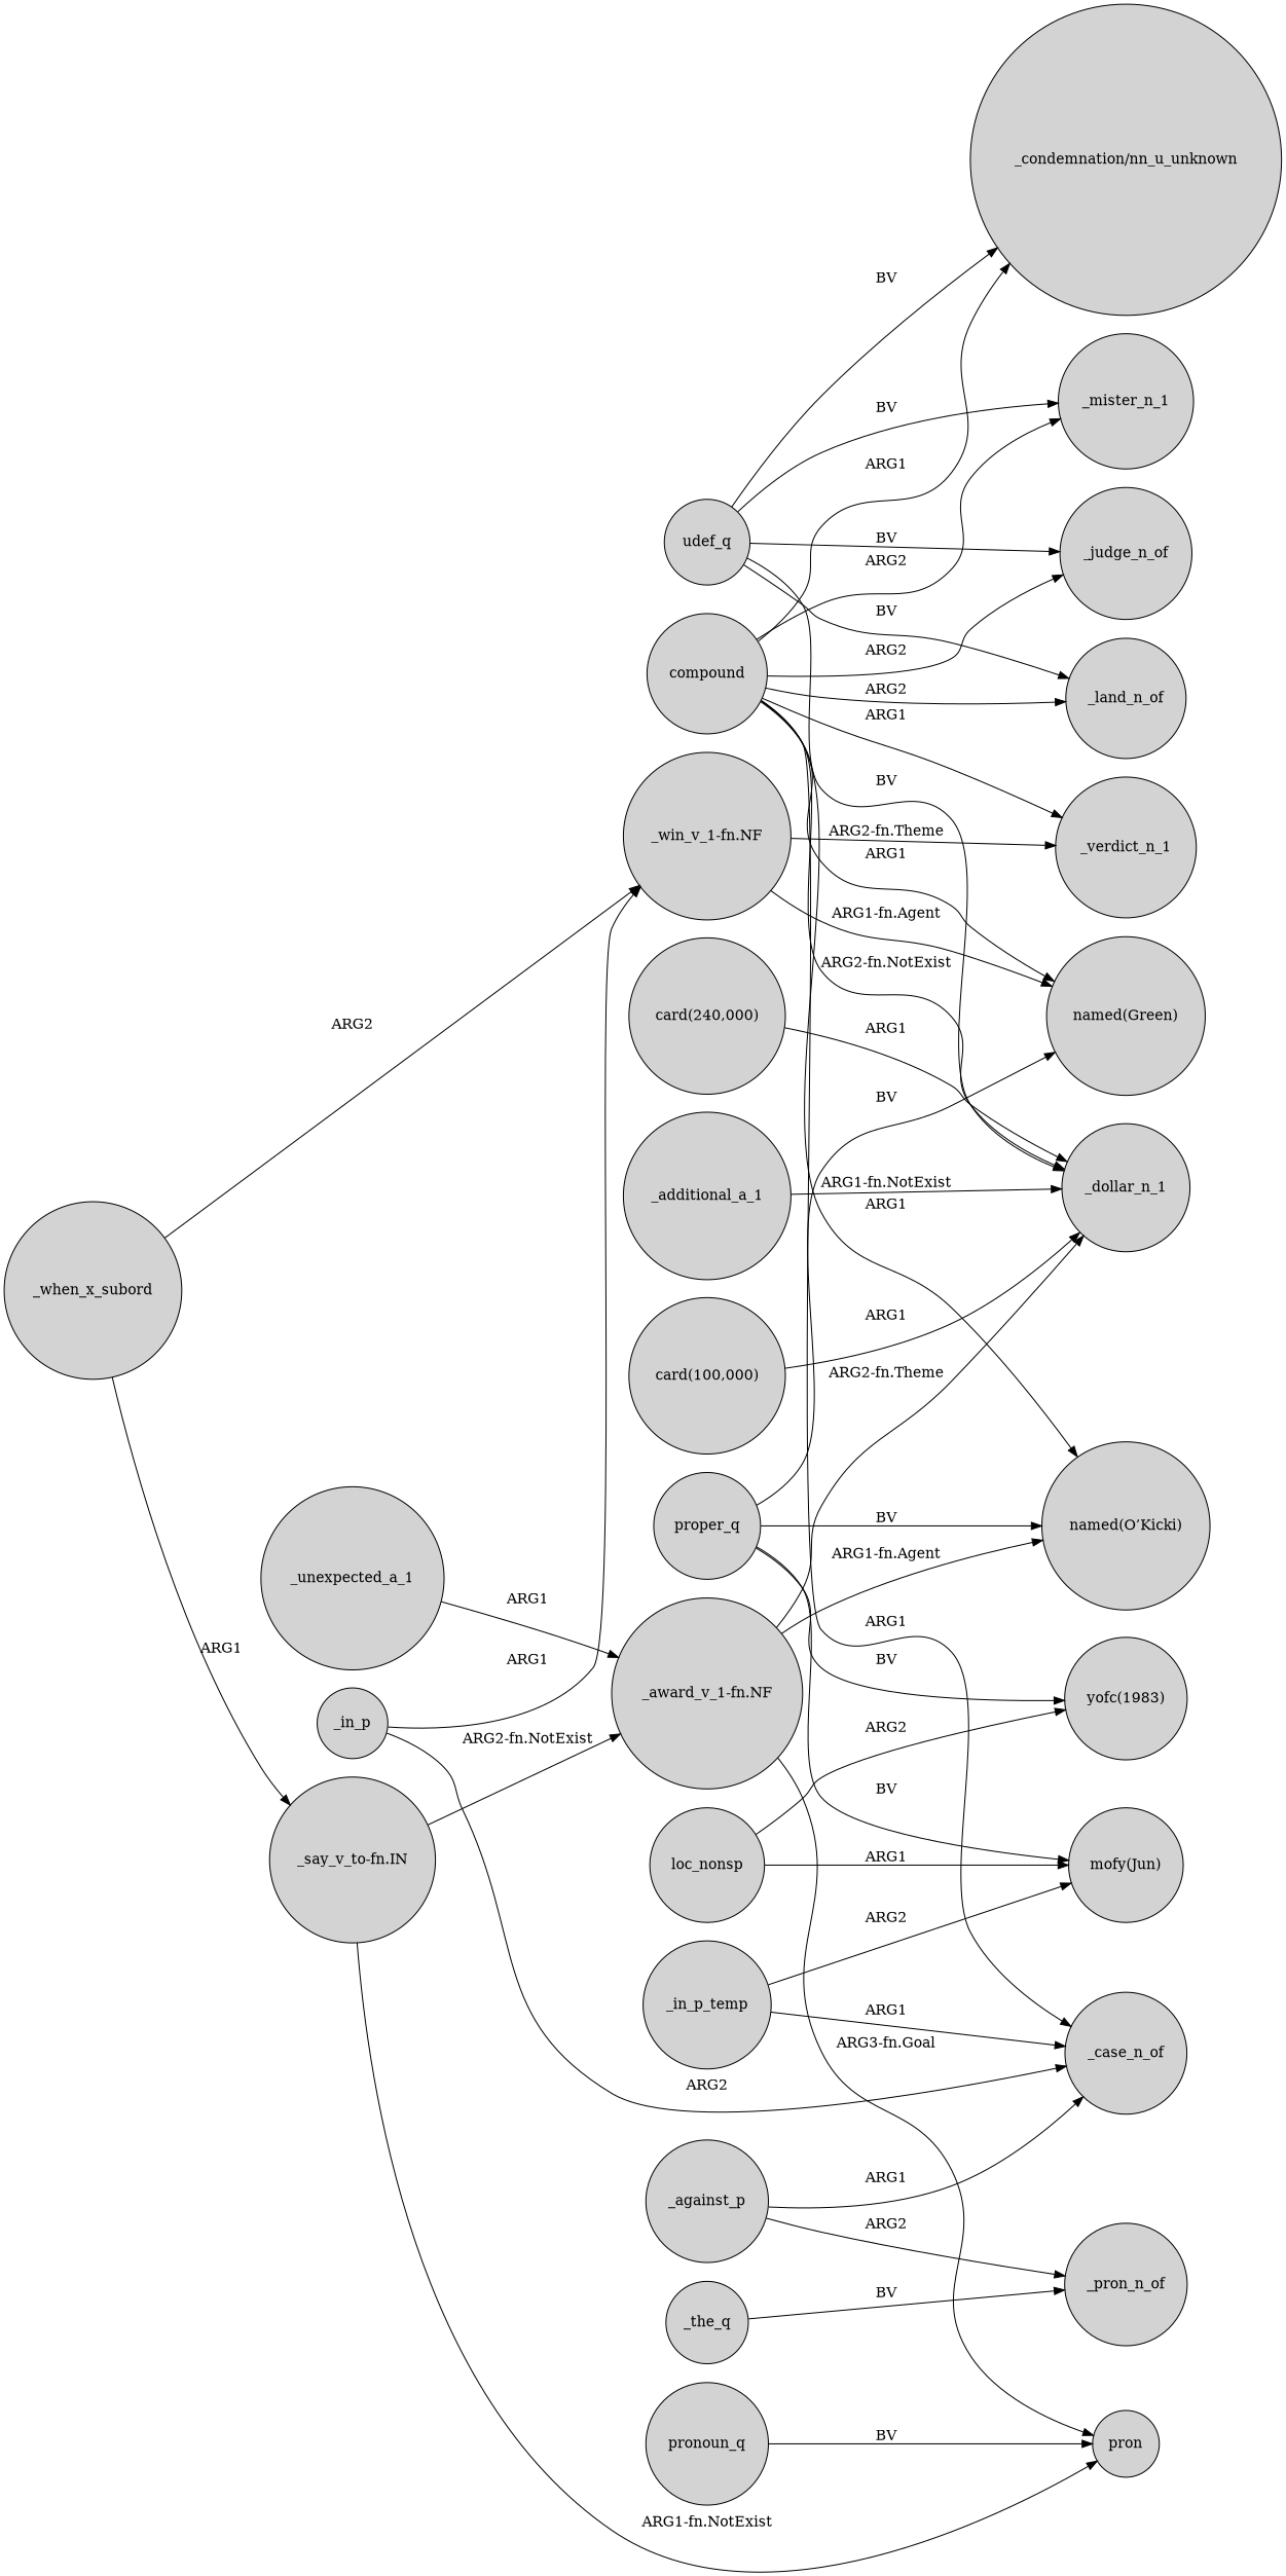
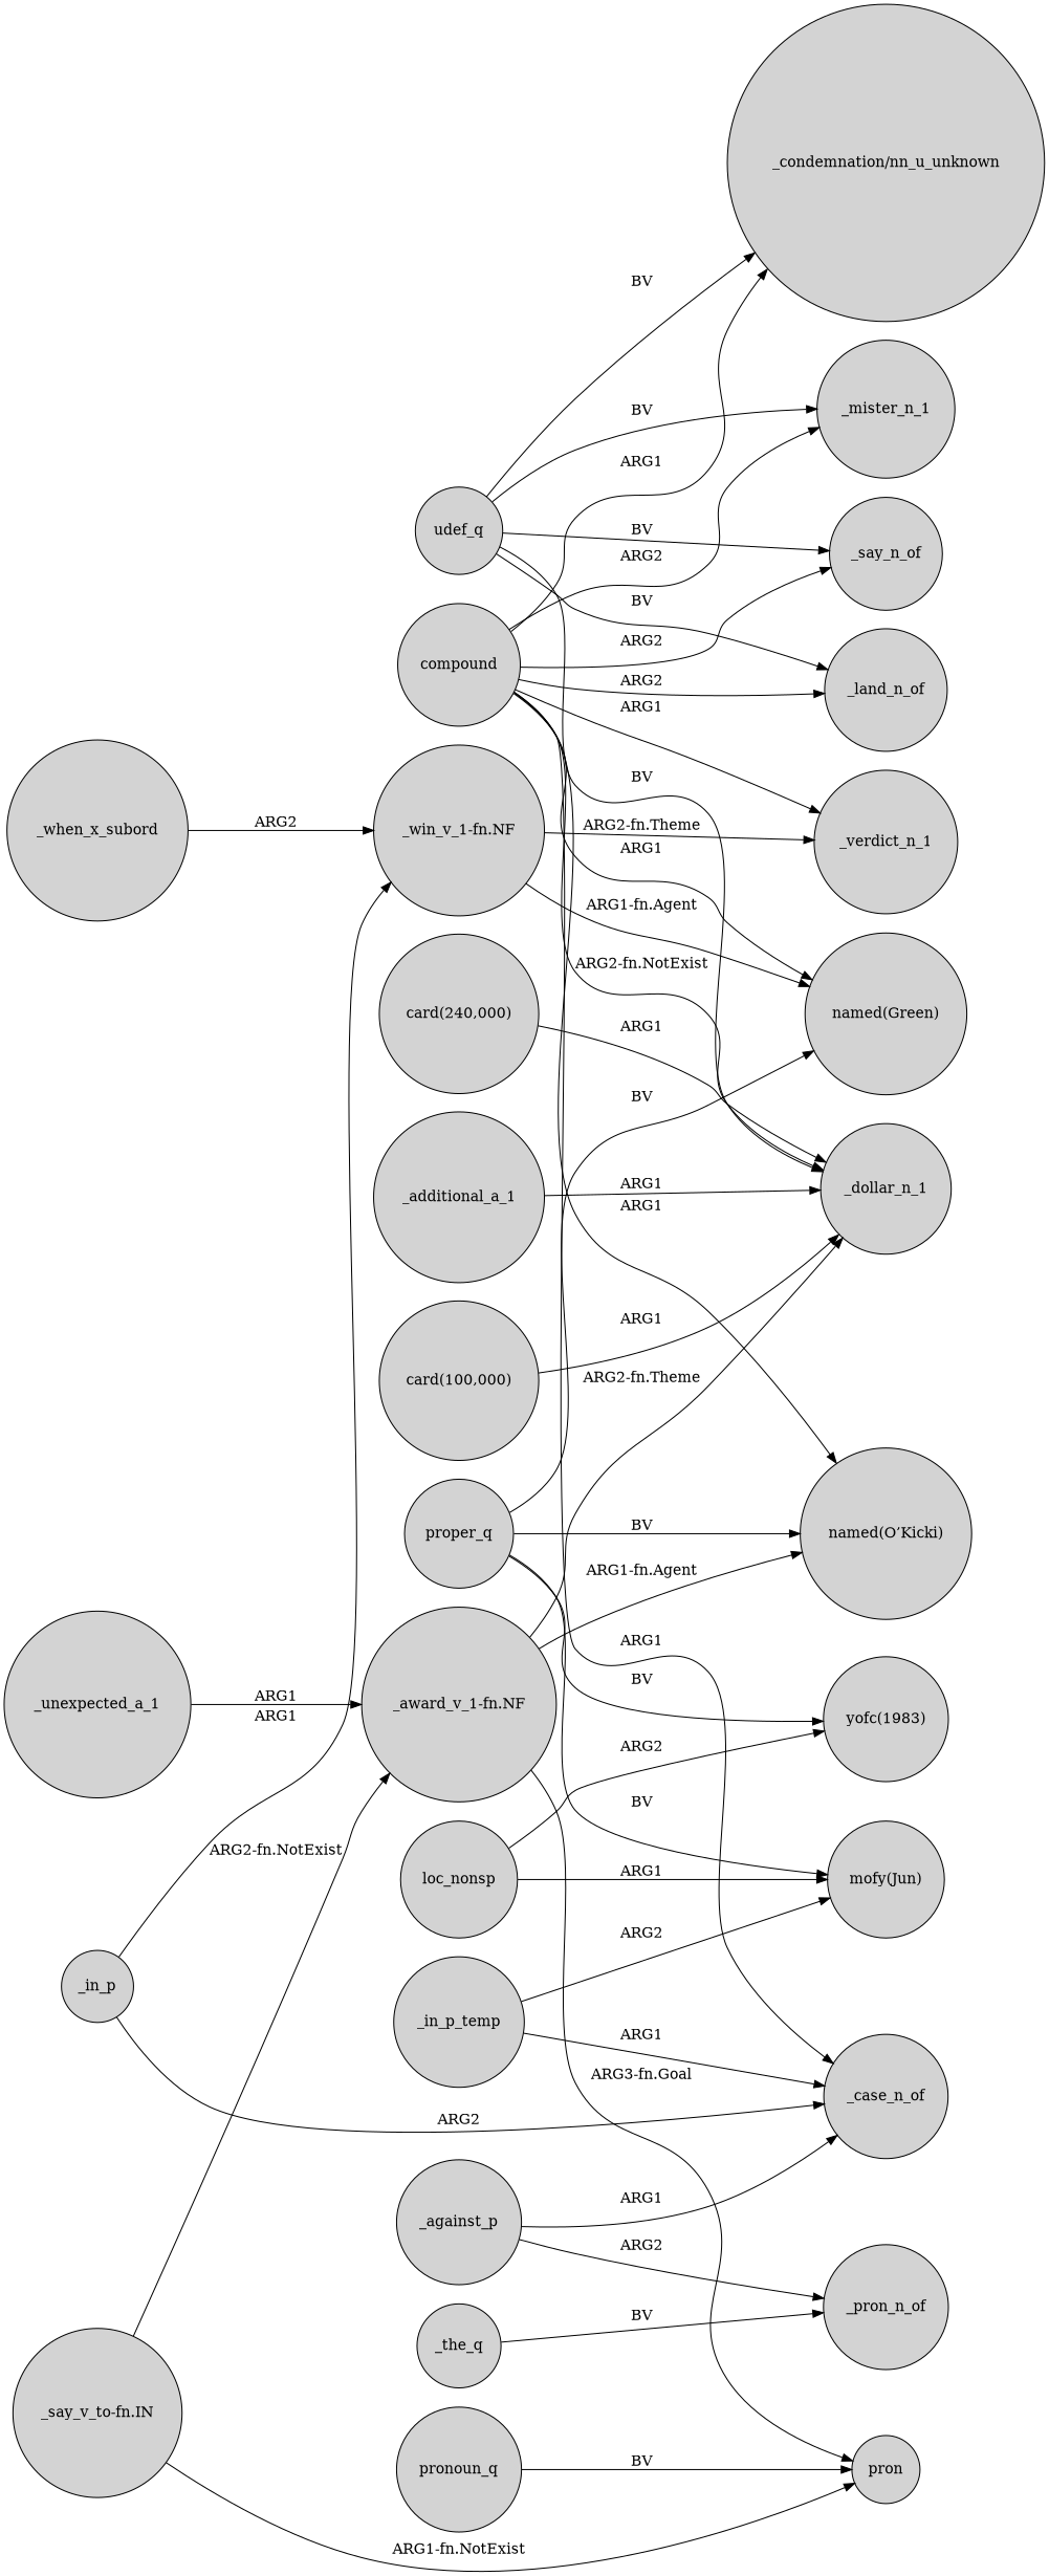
  digraph {
    rankdir=LR
    node [shape=circle style=filled]
    compound
    "_condemnation/nn_u_unknown"
    "named(O’Kicki)"
    _dollar_n_1
    _case_n_of
    _verdict_n_1
-   _judge_n_of
+   _judge_n_of [label=_say_n_of]
    _mister_n_1
    _land_n_of
    "named(Green)"
    _additional_a_1
    _against_p
    n13 [label=_pron_n_of]
    _in_p
    "_win_v_1-fn.NF"
    _unexpected_a_1
    "_award_v_1-fn.NF"
    pron
    _when_x_subord
    "_say_v_to-fn.IN"
    udef_q
    proper_q
    "mofy(Jun)"
    "yofc(1983)"
    _the_q
    _in_p_temp
    pronoun_q
    "card(100,000)"
    loc_nonsp
    "card(240,000)"
    compound -> "_condemnation/nn_u_unknown" [label=ARG1]
    compound -> "named(O’Kicki)" [label=ARG1]
    compound -> _dollar_n_1 [label="ARG2-fn.NotExist"]
    compound -> _case_n_of [label=ARG1]
    compound -> _verdict_n_1 [label=ARG1]
    compound -> _judge_n_of [label=ARG2]
    compound -> _mister_n_1 [label=ARG2]
    compound -> _land_n_of [label=ARG2]
    compound -> "named(Green)" [label=ARG1]
-   _additional_a_1 -> _dollar_n_1 [label="ARG1-fn.NotExist"]
+   _additional_a_1 -> _dollar_n_1 [label=ARG1]
    _against_p -> _case_n_of [label=ARG1]
    _against_p -> n13 [label=ARG2]
    _in_p -> _case_n_of [label=ARG2]
    _in_p -> "_win_v_1-fn.NF" [label=ARG1]
    "_win_v_1-fn.NF" -> _verdict_n_1 [label="ARG2-fn.Theme"]
    "_win_v_1-fn.NF" -> "named(Green)" [label="ARG1-fn.Agent"]
    _unexpected_a_1 -> "_award_v_1-fn.NF" [label=ARG1]
    "_award_v_1-fn.NF" -> "named(O’Kicki)" [label="ARG1-fn.Agent"]
    "_award_v_1-fn.NF" -> _dollar_n_1 [label="ARG2-fn.Theme"]
    "_award_v_1-fn.NF" -> pron [label="ARG3-fn.Goal"]
    _when_x_subord -> "_win_v_1-fn.NF" [label=ARG2]
-   _when_x_subord -> "_say_v_to-fn.IN" [label=ARG1]
    "_say_v_to-fn.IN" -> "_award_v_1-fn.NF" [label="ARG2-fn.NotExist"]
    "_say_v_to-fn.IN" -> pron [label="ARG1-fn.NotExist"]
    udef_q -> "_condemnation/nn_u_unknown" [label=BV]
    udef_q -> _dollar_n_1 [label=BV]
    udef_q -> _judge_n_of [label=BV]
    udef_q -> _mister_n_1 [label=BV]
    udef_q -> _land_n_of [label=BV]
    proper_q -> "named(O’Kicki)" [label=BV]
    proper_q -> "named(Green)" [label=BV]
    proper_q -> "mofy(Jun)" [label=BV]
    proper_q -> "yofc(1983)" [label=BV]
    _the_q -> n13 [label=BV]
    _in_p_temp -> _case_n_of [label=ARG1]
    _in_p_temp -> "mofy(Jun)" [label=ARG2]
    pronoun_q -> pron [label=BV]
    "card(100,000)" -> _dollar_n_1 [label=ARG1]
    loc_nonsp -> "mofy(Jun)" [label=ARG1]
    loc_nonsp -> "yofc(1983)" [label=ARG2]
    "card(240,000)" -> _dollar_n_1 [label=ARG1]
  }
